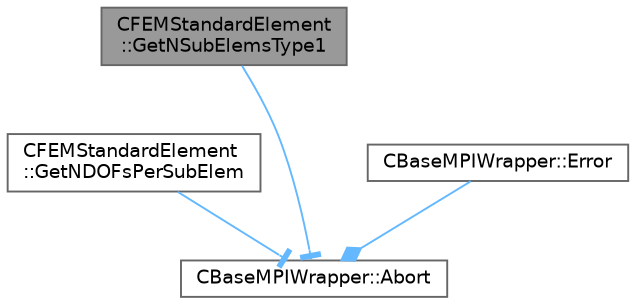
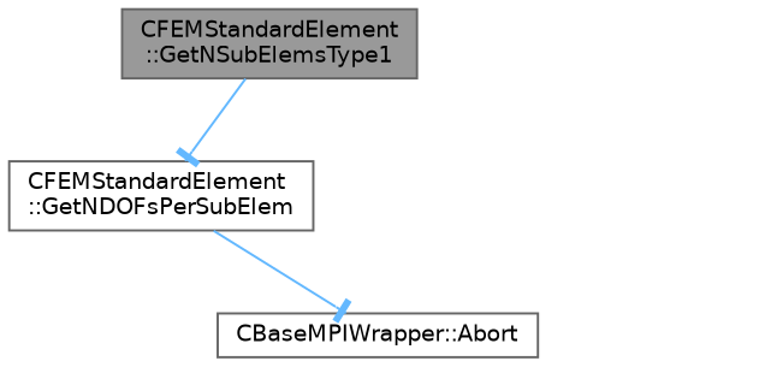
  digraph {
    rankdir=TB
    node [color=grey40 fillcolor=white fontname=Helvetica fontsize=10 shape=box style=filled]
    edge [arrowhead=tee color=steelblue1 fontname=Helvetica fontsize=10 labelfontname=Helvetica labelfontsize=10 style=solid]
    n1 [color=gray40 fillcolor=grey60 fontcolor=black height=0.2 label="CFEMStandardElement\l::GetNSubElemsType1" width=0.4]
    n2 [height=0.2 label="CFEMStandardElement\l::GetNDOFsPerSubElem" width=0.4]
    n3 [height=0.2 label="CBaseMPIWrapper::Abort" width=0.4]
-   n4 [height=0.2 label="CBaseMPIWrapper::Error" width=0.4]
-   n1 -> n3
+   n1 -> n2
    n2 -> n3
-   n4 -> n3 [arrowhead=diamond]
  }
